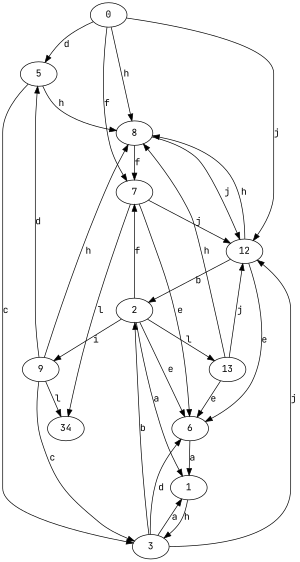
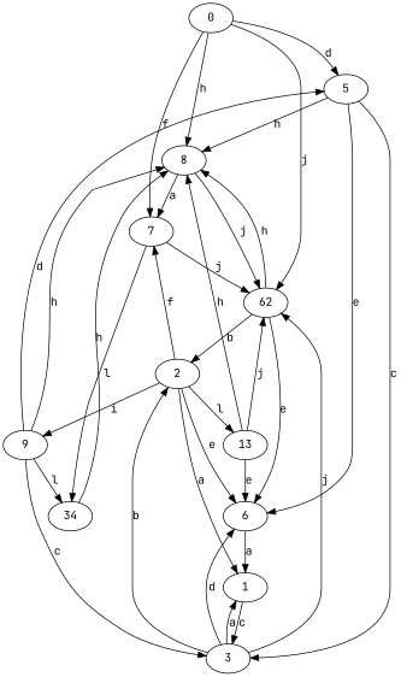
  strict digraph {
    fontname="JetBrains Mono"
    node [fontname="JetBrains Mono"]
    edge [fontname="JetBrains Mono"]
    0
    5
    7
    8
-   12
+   12 [label=62]
    3
    6
    n8 [label=34]
    2
    1
    9
    13
    0 -> 5 [label=d]
    0 -> 7 [label=f]
    0 -> 8 [label=h]
    0 -> 12 [label=j]
    5 -> 8 [label=h]
    5 -> 3 [label=c]
-   7 -> 6 [label=e]
+   5 -> 6 [label=e]
    7 -> 12 [label=j]
    7 -> n8 [label=l]
-   8 -> 7 [label=f]
+   8 -> 7 [label=a]
    8 -> 12 [label=j]
    12 -> 8 [label=h]
    12 -> 6 [label=e]
    12 -> 2 [label=b]
    3 -> 12 [label=j]
    3 -> 6 [label=d]
    3 -> 2 [label=b]
    3 -> 1 [label=a]
    6 -> 1 [label=a]
+   n8 -> 8 [label=h]
    2 -> 7 [label=f]
    2 -> 6 [label=e]
    2 -> 1 [label=a]
    2 -> 9 [label=i]
    2 -> 13 [label=l]
-   1 -> 3 [label=h]
+   1 -> 3 [label=c]
    9 -> 5 [label=d]
    9 -> 8 [label=h]
    9 -> 3 [label=c]
    9 -> n8 [label=l]
    13 -> 8 [label=h]
    13 -> 12 [label=j]
    13 -> 6 [label=e]
  }
